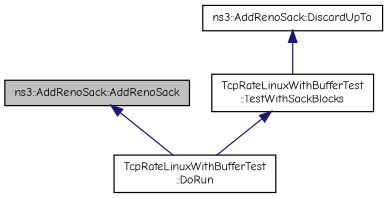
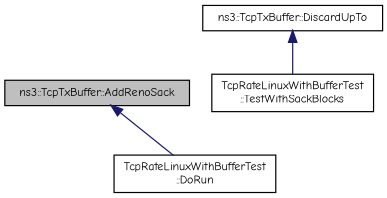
  digraph {
    fontname="Comic Neue"
    rankdir=TB
    node [color=black fillcolor=white fontname="Comic Neue" fontsize=10 shape=record style=filled]
    edge [color=midnightblue dir=back fontname="Comic Neue" fontsize=10 labelfontname=Helvetica labelfontsize=10 style=solid]
-   n1 [fillcolor=grey75 fontcolor=black height=0.2 label="ns3::AddRenoSack::AddRenoSack" width=0.4]
+   n1 [fillcolor=grey75 fontcolor=black height=0.2 label="ns3::TcpTxBuffer::AddRenoSack" width=0.4]
    n2 [height=0.2 label="TcpRateLinuxWithBufferTest\l::DoRun" width=0.4]
-   n3 [height=0.2 label="ns3::AddRenoSack::DiscardUpTo" width=0.4]
+   n3 [height=0.2 label="ns3::TcpTxBuffer::DiscardUpTo" width=0.4]
    n4 [height=0.2 label="TcpRateLinuxWithBufferTest\l::TestWithSackBlocks" width=0.4]
    n1 -> n2
    n3 -> n4
-   n4 -> n2
  }
